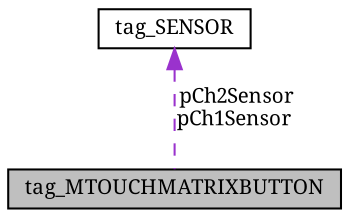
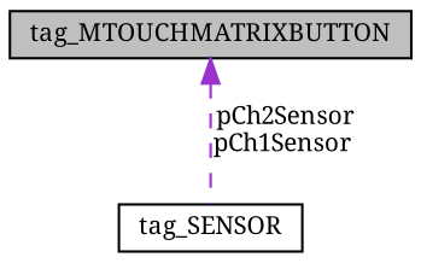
  digraph {
    fontname="Noto Serif"
    node [color=black fontname="Noto Serif" fontsize=10 shape=record style=filled]
    n1 [fillcolor=grey75 fontcolor=black height=0.2 label=tag_MTOUCHMATRIXBUTTON width=0.4]
    n2 [fillcolor=white height=0.2 label=tag_SENSOR width=0.4]
-   n2 -> n1 [color=darkorchid3 dir=back fontname="Noto Serif" fontsize=10 label=" pCh2Sensor\npCh1Sensor" labelfontname=Helvetica labelfontsize=10 style=dashed]
+   n1 -> n2 [color=darkorchid3 dir=back fontname="Noto Serif" fontsize=10 label=" pCh2Sensor\npCh1Sensor" labelfontname=Helvetica labelfontsize=10 style=dashed]
  }
